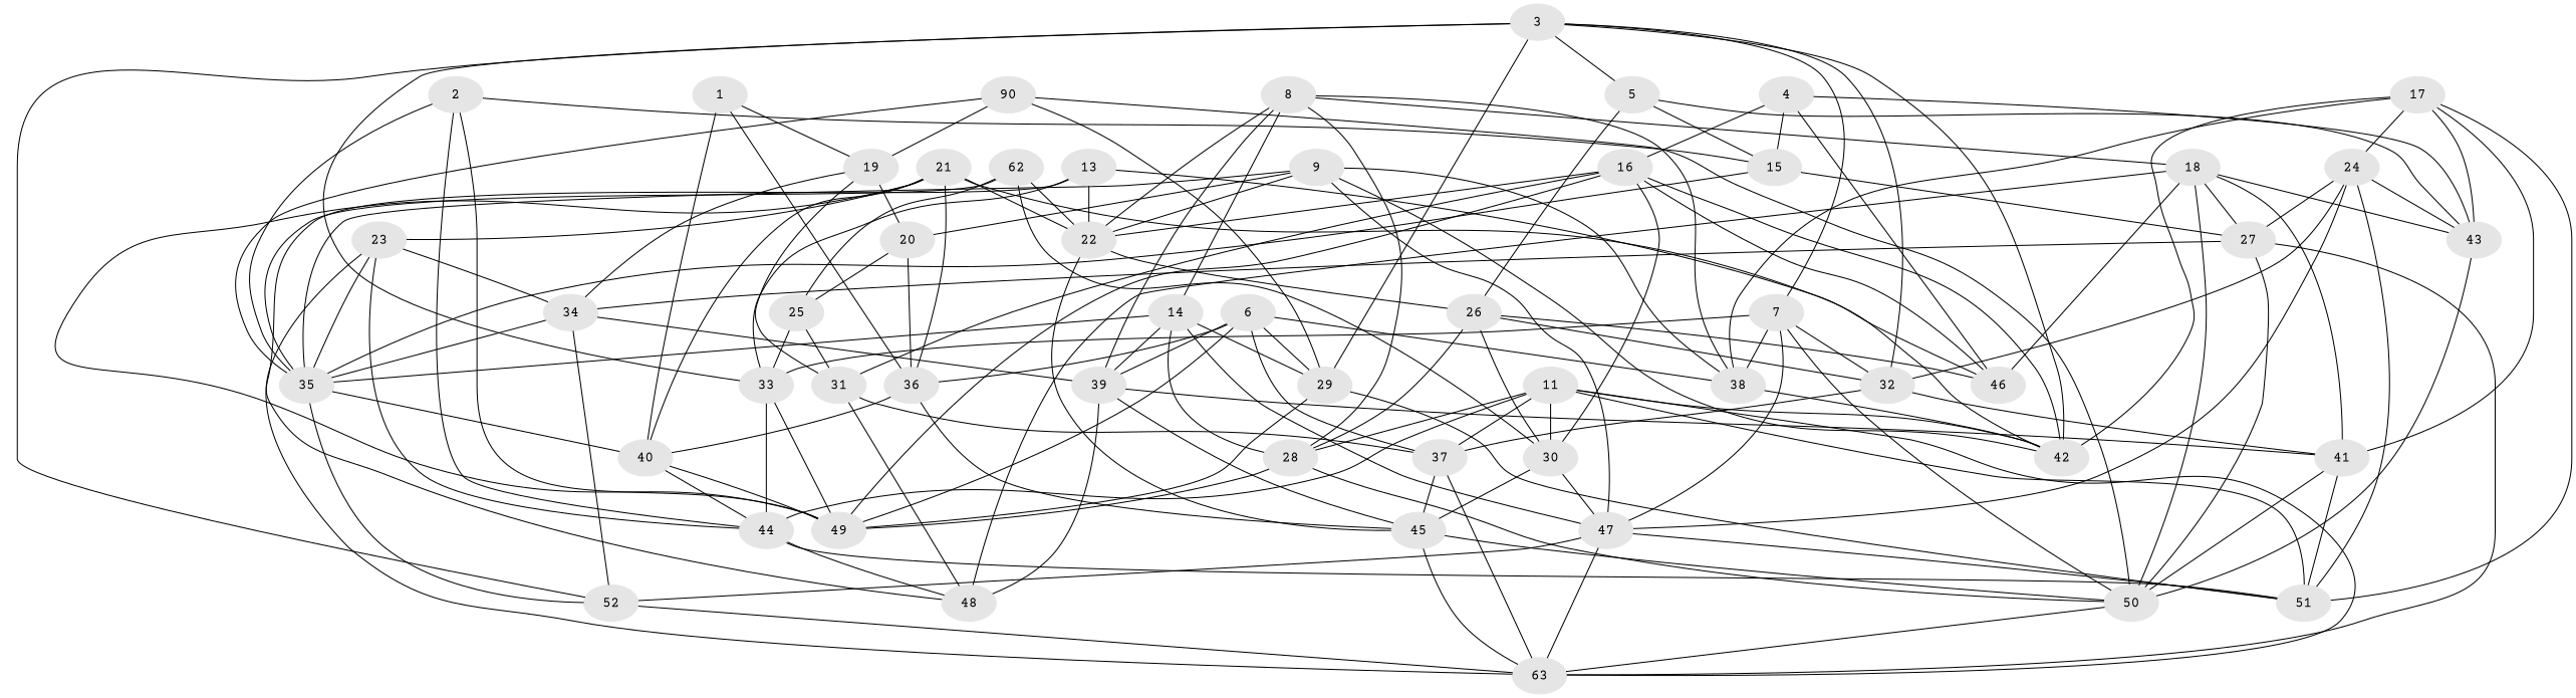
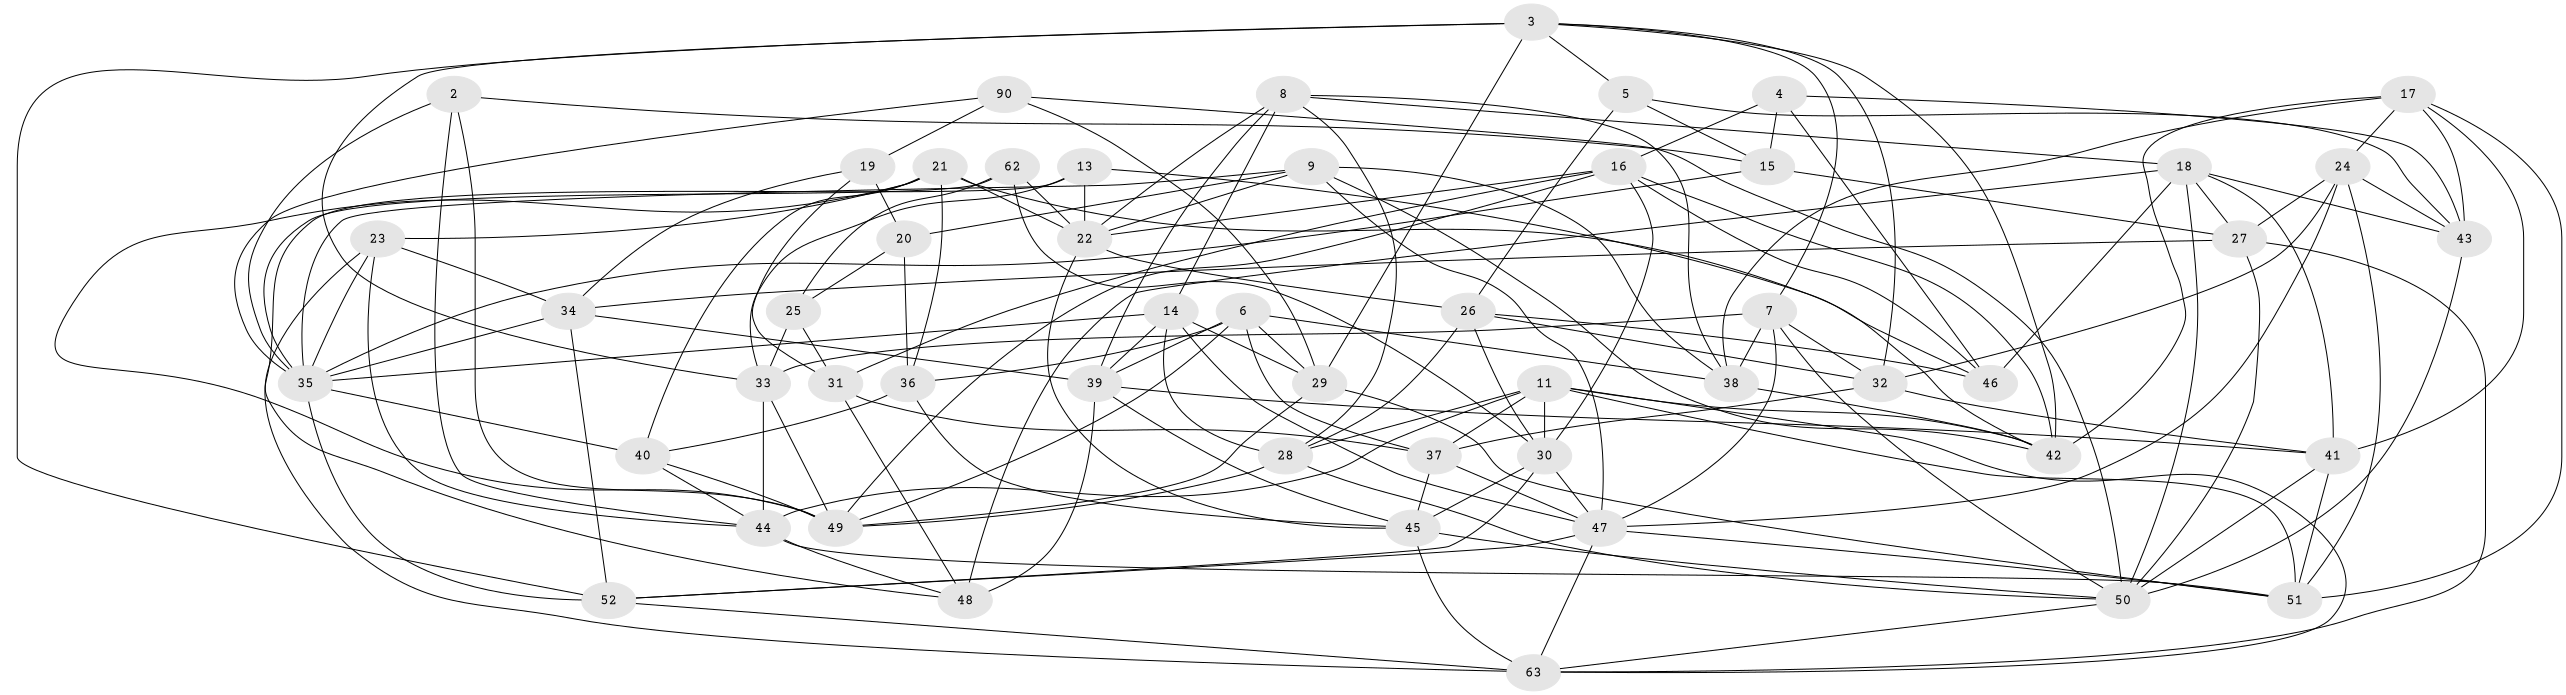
  graph {
    fontname="Courier Prime"
    node [color=gray90 fontname="Courier Prime" style=filled]
    edge [fontname="Courier Prime" weight=1.0]
-   1
    19
    36
    40
    20
    31
    34
    45
    44
    49
    2
    15
    35
    27
    52
    51
    48
    3
    5
    7
    29
    32
    33
    42
    43
    26
    38
    47
    50
    37
    41
    n32 [label=63]
    4
    16
    46
    22
    30
    28
    6
    39
    8
    14
    18
    9
    25
    n46 [label=90]
    11
    n48 [label=62]
    13
    17
    24
    21
    23
-   1 -- 19 [weight=2.0]
-   1 -- 36
-   1 -- 40 [weight=3.0]
    19 -- 20
    19 -- 31
    19 -- 34
    36 -- 40
    36 -- 45
    40 -- 44
    40 -- 49
    20 -- 36
    20 -- 25 [weight=2.0]
    31 -- 48
    31 -- 37
    34 -- 35
    34 -- 52
    34 -- 39
    45 -- 50
    45 -- n32
    44 -- 51
    44 -- 48
    2 -- 44
    2 -- 49
    2 -- 15
    2 -- 35
    15 -- 35 [weight=2.0]
    15 -- 27
    35 -- 40
    35 -- 52
    27 -- 34
    27 -- 50
    27 -- n32
    52 -- n32
    3 -- 52
    3 -- 5
    3 -- 7
    3 -- 29 [weight=2.0]
    3 -- 32
    3 -- 33
    3 -- 42
    5 -- 15
    5 -- 43
    5 -- 26
    7 -- 32
    7 -- 33
    7 -- 38
    7 -- 47
    7 -- 50
    29 -- 49 [weight=2.0]
    29 -- 51
    32 -- 37
    32 -- 41
    33 -- 44
    33 -- 49
    43 -- 50
    26 -- 32
    26 -- 46
    26 -- 30
    26 -- 28
    38 -- 42
    47 -- 52
    47 -- 51
    47 -- n32
    50 -- n32
    37 -- 45
-   37 -- n32
+   37 -- 47
    41 -- 51
    41 -- 50
    4 -- 15
    4 -- 43
    4 -- 16
    4 -- 46
    16 -- 31
    16 -- 49
    16 -- 42
    16 -- 46
    16 -- 22
    16 -- 30
    22 -- 45
    22 -- 26
    30 -- 45 [weight=2.0]
+   30 -- 52
    30 -- 47
    28 -- 49 [weight=2.0]
    28 -- 50
    6 -- 36
    6 -- 49
    6 -- 29
    6 -- 38
    6 -- 37
    6 -- 39
    39 -- 45
    39 -- 48 [weight=2.0]
    39 -- 41
    8 -- 38
    8 -- 22
    8 -- 28
    8 -- 39
    8 -- 14
    8 -- 18
    14 -- 35
    14 -- 29
    14 -- 47
    14 -- 28
    14 -- 39
    18 -- 27
    18 -- 48
    18 -- 43
    18 -- 50 [weight=2.0]
    18 -- 41
    18 -- 46 [weight=2.0]
    9 -- 20 [weight=2.0]
    9 -- 35
    9 -- 42 [weight=2.0]
    9 -- 38
    9 -- 47
    9 -- 22
    25 -- 31 [weight=2.0]
    25 -- 33
    n46 -- 19
    n46 -- 35
    n46 -- 29
    n46 -- 50
    11 -- 44 [weight=2.0]
    11 -- 51 [weight=2.0]
    11 -- 42
    11 -- 37
    11 -- n32
    11 -- 30
    11 -- 28 [weight=2.0]
    n48 -- 35
    n48 -- 22
    n48 -- 30
    n48 -- 25
    13 -- 48
    13 -- 33
    13 -- 46
    13 -- 22
    17 -- 51
    17 -- 42
    17 -- 43
    17 -- 38
    17 -- 41
    17 -- 24
    24 -- 27
    24 -- 51
    24 -- 32
    24 -- 43
    24 -- 47
    21 -- 36
    21 -- 40
    21 -- 49
    21 -- 42
    21 -- 22
    21 -- 23
    23 -- 34
    23 -- 44
    23 -- 35
    23 -- n32
  }
